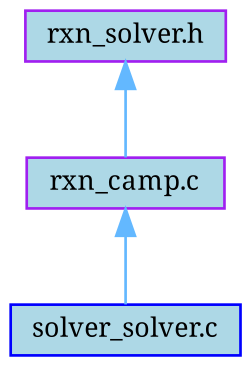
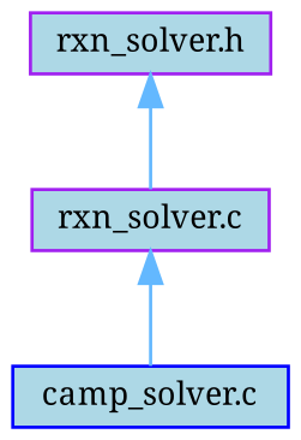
  digraph {
    fontname="Noto Serif"
    node [color=purple fillcolor=lightblue fontname="Noto Serif" fontsize=10 shape=box style=filled]
    edge [color=steelblue1 dir=back fontname="Noto Serif" fontsize=10 labelfontname=Helvetica labelfontsize=10 style=solid]
    n1 [fontcolor=black height=0.2 label="rxn_solver.h" width=0.4]
-   n2 [height=0.2 label="rxn_camp.c" width=0.4]
-   n3 [color=blue height=0.2 label="solver_solver.c" width=0.4]
+   n2 [height=0.2 label="rxn_solver.c" width=0.4]
+   n3 [color=blue height=0.2 label="camp_solver.c" width=0.4]
    n1 -> n2
    n2 -> n3
  }
